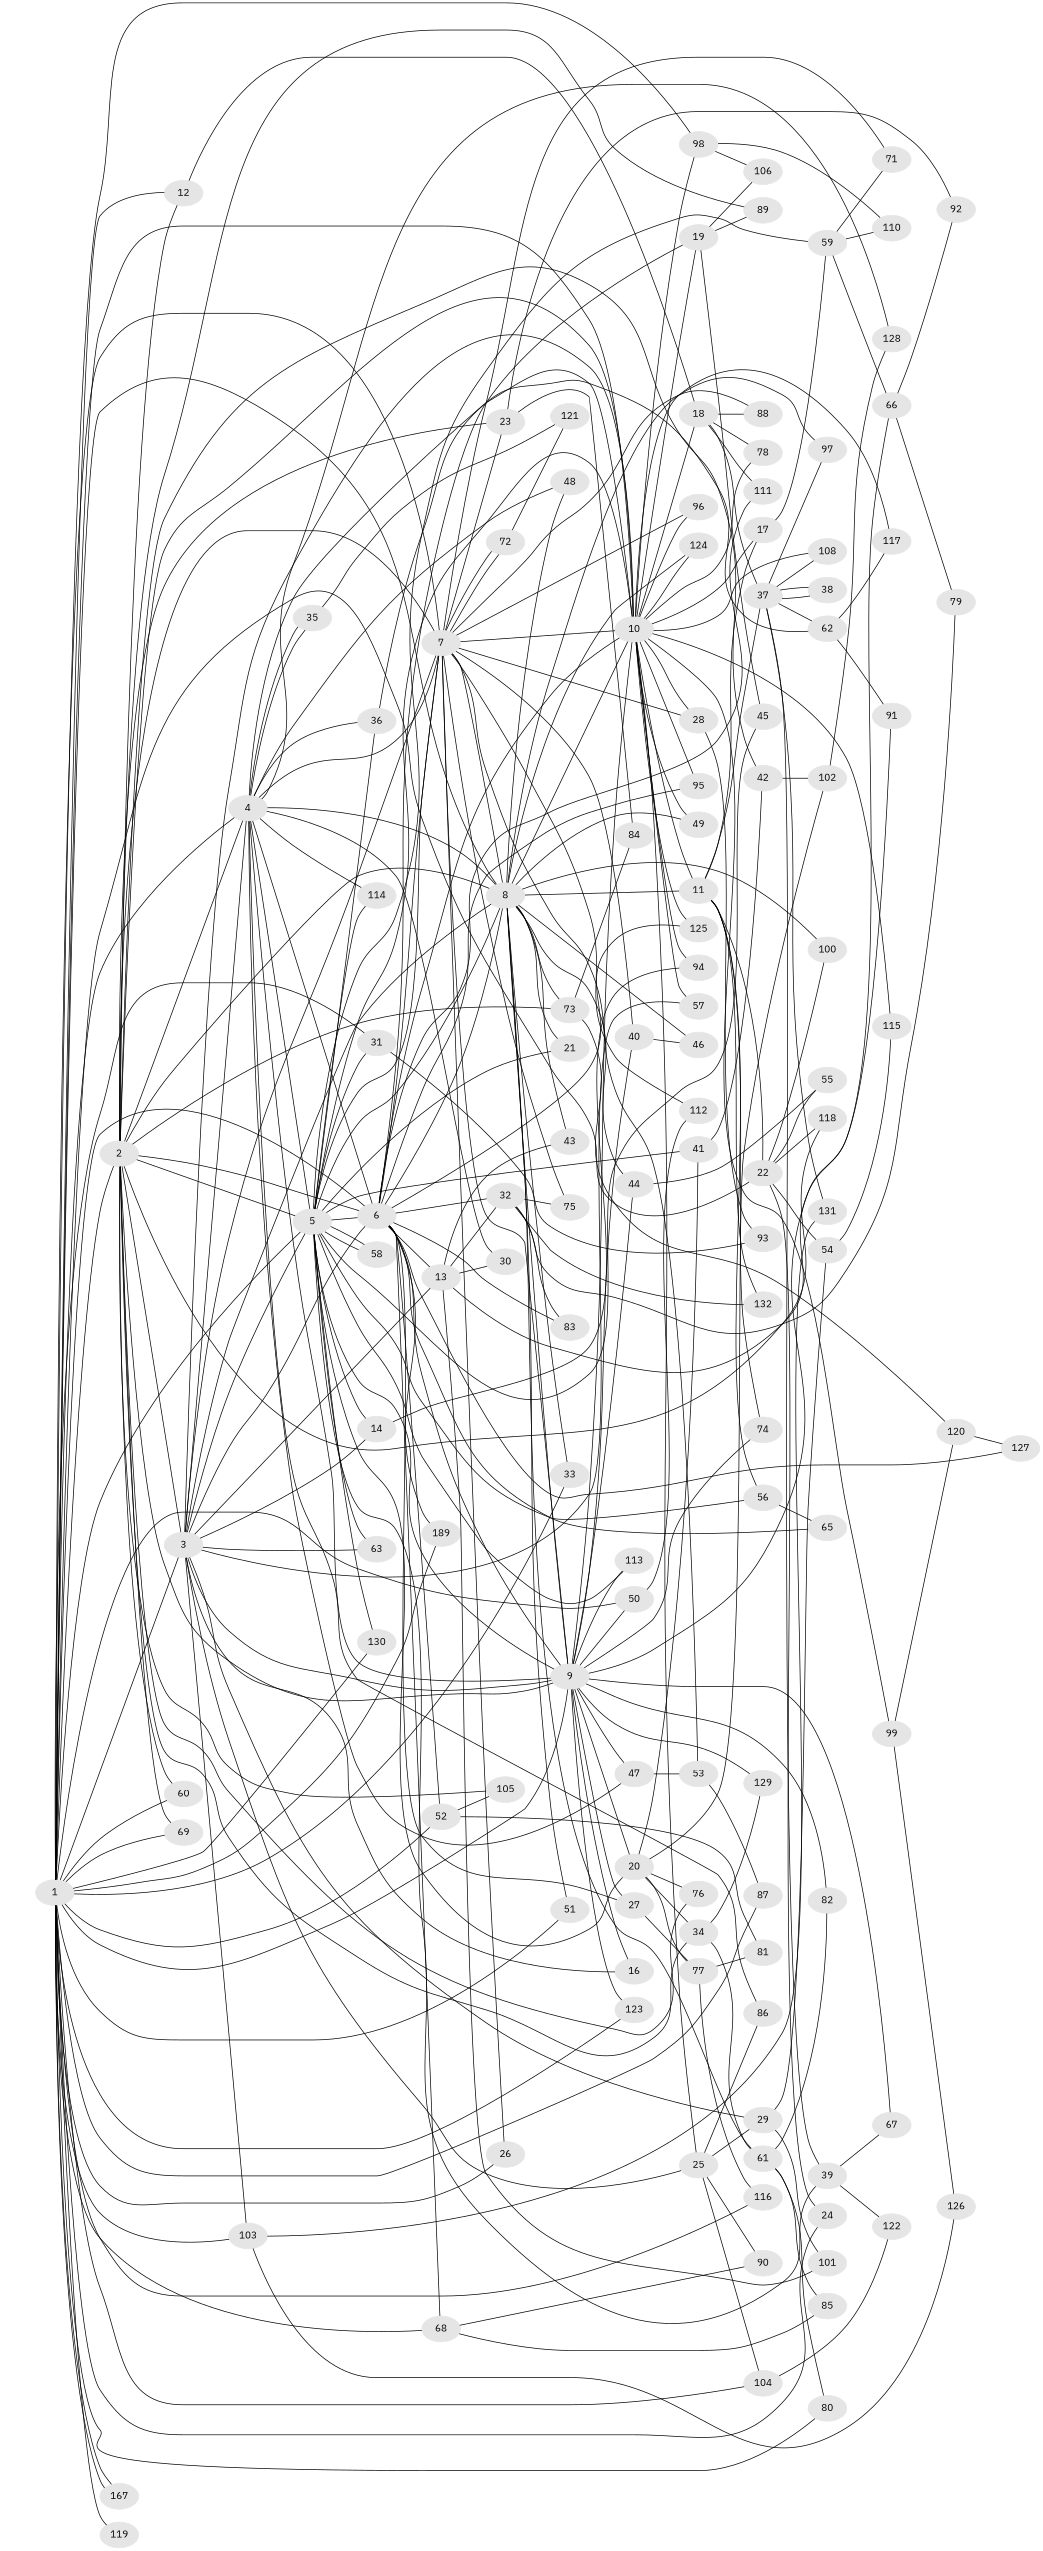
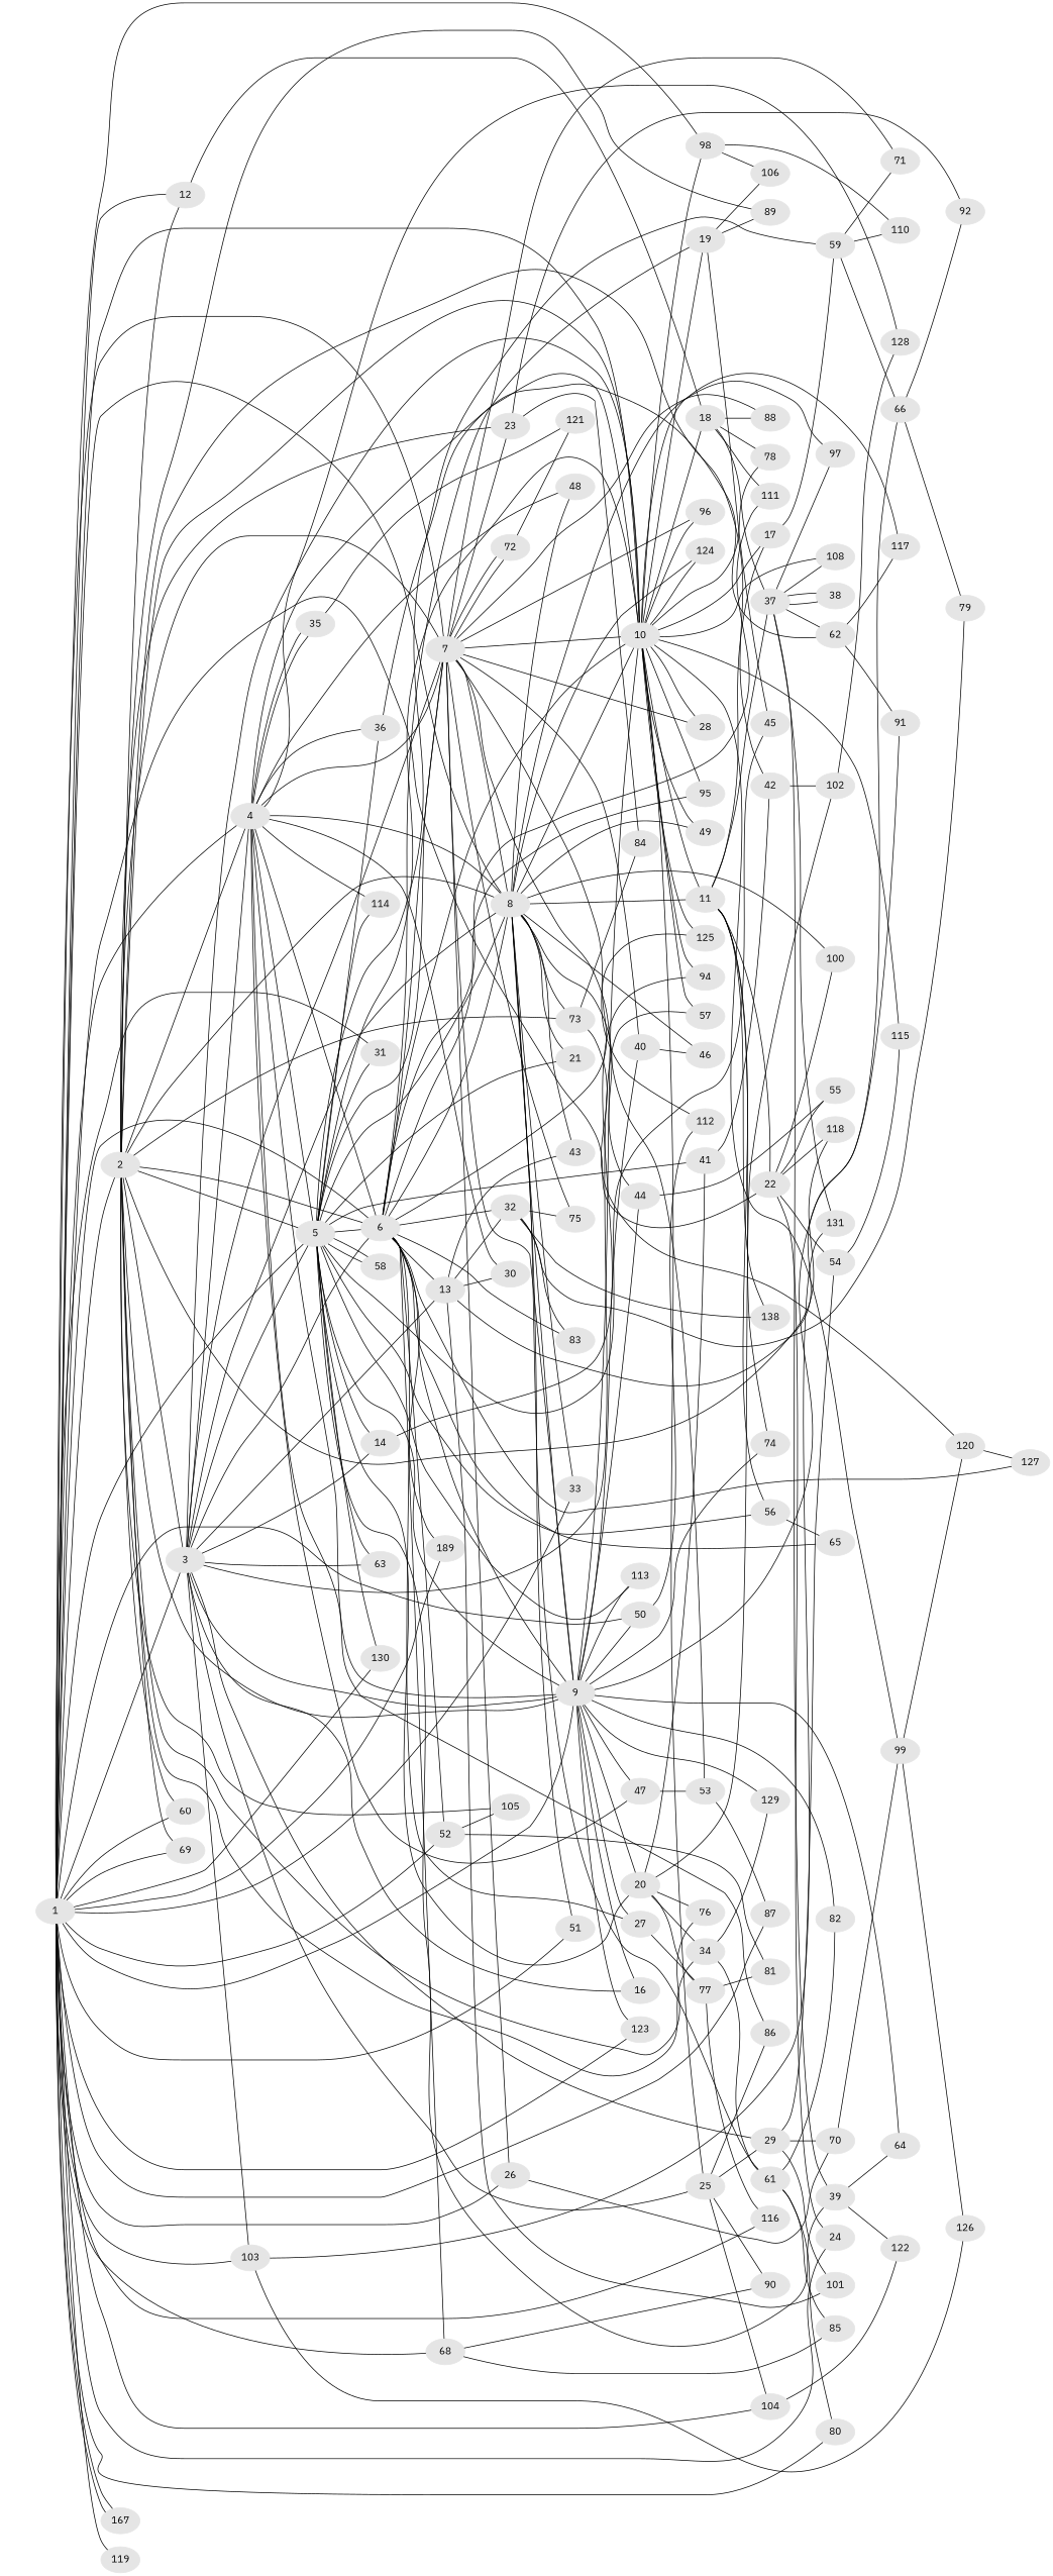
  graph {
    fontname="IBM Plex Sans"
    rankdir=LR
    node [color=gray90 fontname="IBM Plex Sans" style=filled]
    edge [fontname="IBM Plex Sans"]
    1
    2
    3
    4
    5
    6
    7
    8
    9
    10
    12
    22
    24
    26
    31
    33
    50
    51
    52
    60
    68
    69
    80
    87
    98
    103
    104
    n28 [label=167]
    n29 [label=189]
    116
    119
    123
    130
    23
    34
    42
    73
    76
    89
    105
    118
    13
    14
    16
    25
    29
    57
    63
    30
    35
    36
    47
    48
    86
    114
    128
    20
    21
    39
    41
    45
    56
    58
    59
    113
    19
    27
    32
    65
    83
    95
    111
    125
    127
    28
    40
    53
    71
    72
    75
    88
    96
    112
    11
    43
    44
    46
    49
    61
    97
    100
    124
-   64 [label=67]
+   64
    66
    74
    82
    129
    17
    18
    78
    94
    99
    108
    115
    117
    54
    55
-   93
+   70
    81
    90
    85
    106
    110
    131
    126
    122
    84
    92
    102
    120
    91
    101
    121
    62
    77
-   132
+   132 [label=138]
    79
    37
    38
    1 -- 2
    1 -- 3
    1 -- 4
    1 -- 5
    1 -- 6
    1 -- 7
    1 -- 8
    1 -- 9
    1 -- 10
    1 -- 12
    1 -- 22
    1 -- 24
    1 -- 26
    1 -- 31
    1 -- 33
    1 -- 50
    1 -- 51
    1 -- 52
    1 -- 60
    1 -- 68
    1 -- 69
    1 -- 80
    1 -- 87
    1 -- 98
    1 -- 103
    1 -- 104
    1 -- n28
    1 -- n28
    1 -- n29
    1 -- 116
    1 -- 119
    1 -- 123
    1 -- 130
    2 -- 3
    2 -- 4
    2 -- 5
    2 -- 6
    2 -- 7
    2 -- 8
    2 -- 9
    2 -- 10
    2 -- 12
    2 -- 60
    2 -- 69
    2 -- 23
    2 -- 34
    2 -- 42
    2 -- 73
    2 -- 76
    2 -- 89
    2 -- 105
    2 -- 118
    3 -- 4
    3 -- 5
    3 -- 6
    3 -- 7
    3 -- 8
    3 -- 9
    3 -- 10
    3 -- 103
    3 -- 13
    3 -- 14
    3 -- 16
    3 -- 25
    3 -- 29
    3 -- 57
    3 -- 63
    4 -- 5
    4 -- 6
    4 -- 7
    4 -- 8
    4 -- 9
    4 -- 10
    4 -- 30
    4 -- 35
    4 -- 35
    4 -- 36
    4 -- 47
    4 -- 48
    4 -- 86
    4 -- 114
    4 -- 128
    5 -- 6
    5 -- 7
    5 -- 8
    5 -- 9
    5 -- 10
    5 -- 31
    5 -- 130
    5 -- 14
    5 -- 63
    5 -- 36
    5 -- 114
    5 -- 20
    5 -- 21
    5 -- 39
    5 -- 41
    5 -- 45
    5 -- 56
    5 -- 58
    5 -- 58
    5 -- 59
    5 -- 113
    6 -- 7
    6 -- 8
    6 -- 9
    6 -- 10
    6 -- 52
    6 -- 68
    6 -- n29
    6 -- 13
    6 -- 19
    6 -- 27
    6 -- 32
    6 -- 65
    6 -- 83
    6 -- 95
    6 -- 111
    6 -- 125
    6 -- 127
    7 -- 8
    7 -- 9
    7 -- 10
    7 -- 26
    7 -- 23
    7 -- 28
    7 -- 40
    7 -- 53
    7 -- 71
    7 -- 72
    7 -- 72
    7 -- 75
    7 -- 88
    7 -- 96
    7 -- 112
    8 -- 9
    8 -- 10
    8 -- 33
    8 -- 51
    8 -- 73
    8 -- 48
    8 -- 21
    8 -- 11
    8 -- 43
    8 -- 44
    8 -- 46
    8 -- 49
    8 -- 61
    8 -- 97
    8 -- 100
    8 -- 124
    9 -- 10
    9 -- 50
    9 -- 123
    9 -- 16
    9 -- 47
    9 -- 20
    9 -- 113
    9 -- 27
    9 -- 40
    9 -- 44
    9 -- 64
    9 -- 66
    9 -- 74
    9 -- 82
    9 -- 129
    10 -- 98
    10 -- 25
    10 -- 57
    10 -- 19
    10 -- 95
    10 -- 125
    10 -- 28
    10 -- 96
    10 -- 11
    10 -- 49
    10 -- 124
    10 -- 17
    10 -- 18
    10 -- 78
    10 -- 94
    10 -- 99
    10 -- 108
    10 -- 115
    10 -- 117
    12 -- 18
    22 -- 24
    22 -- 118
    22 -- 100
    22 -- 54
    22 -- 55
-   31 -- 93
+   26 -- 70
    50 -- 112
    52 -- 105
    52 -- 81
    68 -- 90
    68 -- 85
    98 -- 106
    98 -- 110
    103 -- 131
    103 -- 126
    104 -- 122
    23 -- 84
    23 -- 92
    34 -- 61
    34 -- 129
    42 -- 102
    73 -- 84
    73 -- 120
    13 -- 30
    13 -- 32
    13 -- 43
    13 -- 91
    13 -- 101
    14 -- 94
    25 -- 104
    25 -- 29
    25 -- 86
    25 -- 90
    29 -- 54
+   29 -- 70
    29 -- 101
    35 -- 121
    36 -- 62
    47 -- 53
    20 -- 34
    20 -- 76
    20 -- 41
    20 -- 102
    20 -- 77
    39 -- 64
    39 -- 122
    41 -- 42
    56 -- 65
    59 -- 71
    59 -- 66
    59 -- 110
    19 -- 89
    19 -- 45
    19 -- 106
    27 -- 77
    32 -- 83
    32 -- 75
    32 -- 132
    32 -- 79
-   28 -- 93
    40 -- 46
    53 -- 87
    72 -- 121
    11 -- 22
    11 -- 56
    11 -- 74
    11 -- 17
    11 -- 132
    11 -- 37
    44 -- 55
    61 -- 80
    61 -- 82
    61 -- 85
    66 -- 92
    66 -- 79
    17 -- 59
    18 -- 111
    18 -- 88
    18 -- 78
    18 -- 37
    99 -- 126
    99 -- 120
    54 -- 115
+   70 -- 99
    102 -- 128
    120 -- 127
    62 -- 117
    62 -- 91
    77 -- 116
    77 -- 81
    37 -- 39
    37 -- 97
    37 -- 108
    37 -- 131
    37 -- 62
    37 -- 38
    37 -- 38
  }
